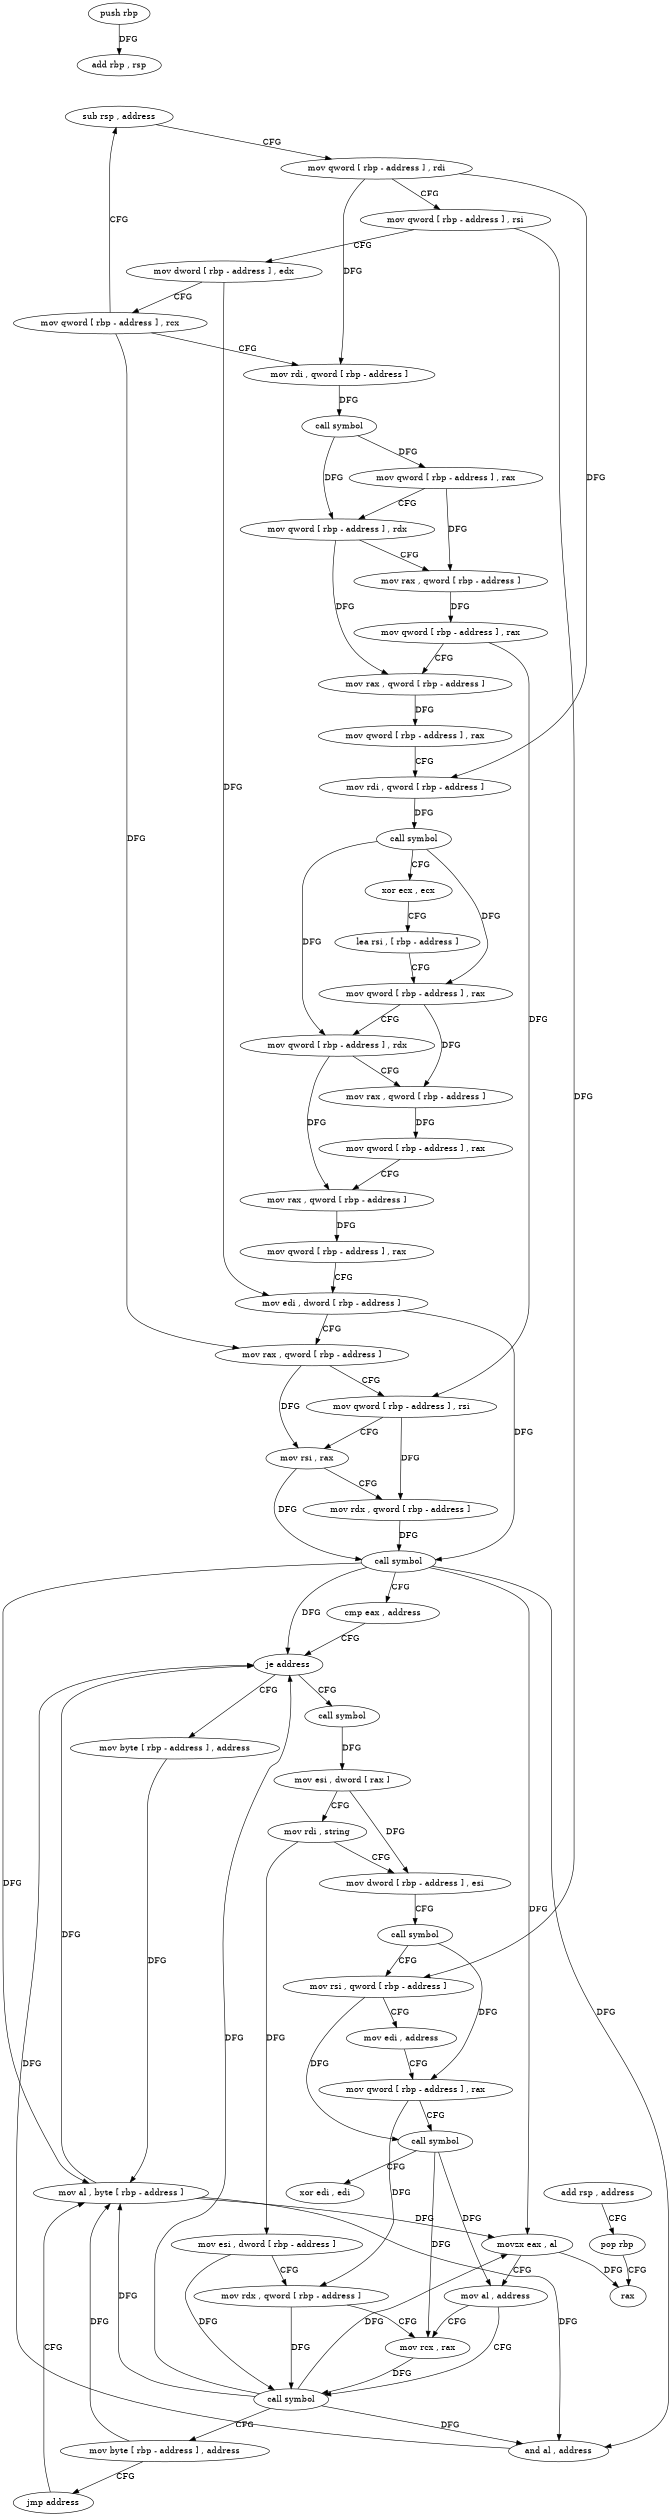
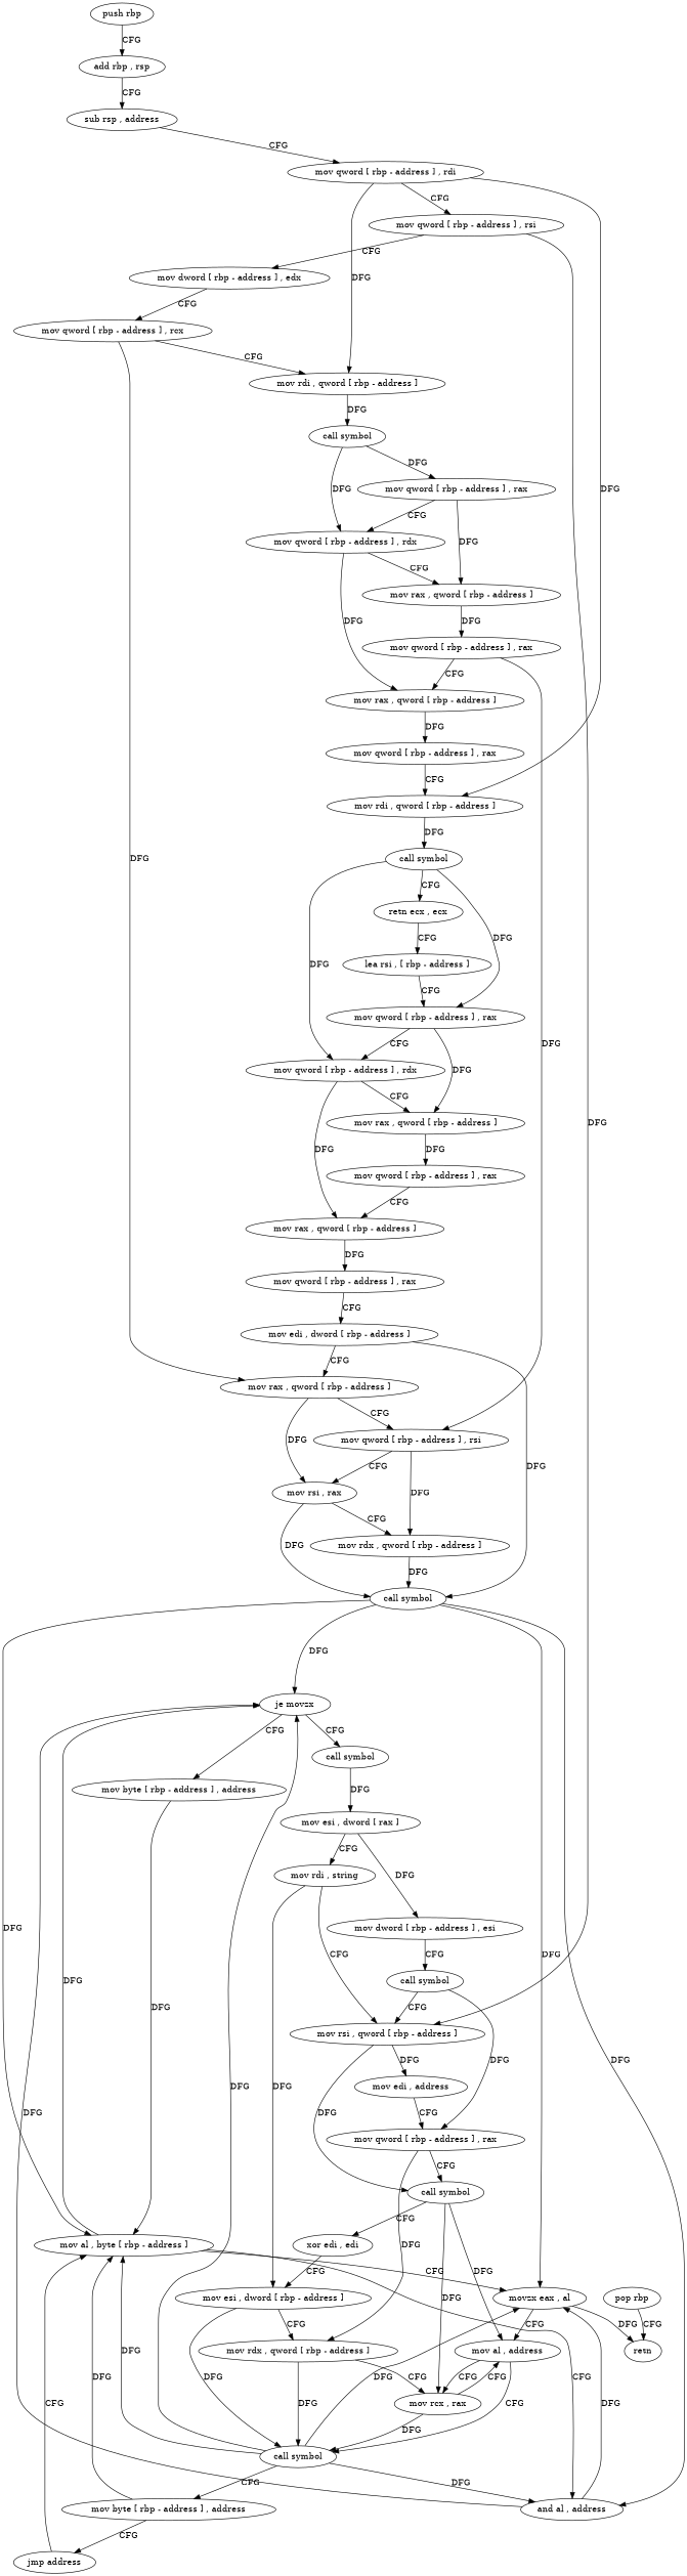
  digraph {
    n1 [label="push rbp"]
    n2 [label="add rbp , rsp"]
    n3 [label="sub rsp , address"]
    n4 [label="mov qword [ rbp - address ] , rdi"]
    n5 [label="mov qword [ rbp - address ] , rsi"]
    n6 [label="mov rdi , qword [ rbp - address ]"]
    n7 [label="mov rdi , qword [ rbp - address ]"]
    n8 [label="mov dword [ rbp - address ] , edx"]
    n9 [label="mov rsi , qword [ rbp - address ]"]
    n10 [label="call symbol"]
    n11 [label="call symbol"]
    n12 [label="mov qword [ rbp - address ] , rcx"]
    n13 [label="mov edi , dword [ rbp - address ]"]
    n14 [label="mov edi , address"]
    n15 [label="call symbol"]
    n16 [label="mov rax , qword [ rbp - address ]"]
    n17 [label="call symbol"]
    n18 [label="mov qword [ rbp - address ] , rsi"]
    n19 [label="mov rsi , rax"]
    n20 [label="mov qword [ rbp - address ] , rax"]
    n21 [label="mov qword [ rbp - address ] , rdx"]
    n22 [label="mov rax , qword [ rbp - address ]"]
    n23 [label="mov rax , qword [ rbp - address ]"]
    n24 [label="mov qword [ rbp - address ] , rax"]
    n25 [label="mov qword [ rbp - address ] , rax"]
    n26 [label="mov rdx , qword [ rbp - address ]"]
-   n27 [label="xor ecx , ecx"]
+   n27 [label="retn ecx , ecx"]
    n28 [label="mov qword [ rbp - address ] , rax"]
    n29 [label="mov qword [ rbp - address ] , rdx"]
    n30 [label="lea rsi , [ rbp - address ]"]
    n31 [label="mov rax , qword [ rbp - address ]"]
    n32 [label="mov rax , qword [ rbp - address ]"]
    n33 [label="mov qword [ rbp - address ] , rax"]
    n34 [label="mov qword [ rbp - address ] , rax"]
-   n35 [label="cmp eax , address"]
-   n36 [label="je address"]
+   n36 [label="je movzx"]
    n37 [label="mov al , byte [ rbp - address ]"]
    n38 [label="and al , address"]
    n39 [label="movzx eax , al"]
    n40 [label="mov byte [ rbp - address ] , address"]
    n41 [label="call symbol"]
    n42 [label="mov al , address"]
-   n43 [label=rax]
+   n43 [label=retn]
    n44 [label="mov esi , dword [ rax ]"]
    n45 [label="mov rdi , string"]
    n46 [label="mov dword [ rbp - address ] , esi"]
    n47 [label="mov esi , dword [ rbp - address ]"]
    n48 [label="call symbol"]
    n49 [label="mov qword [ rbp - address ] , rax"]
    n50 [label="mov rdx , qword [ rbp - address ]"]
    n51 [label="call symbol"]
    n52 [label="xor edi , edi"]
    n53 [label="mov rcx , rax"]
    n54 [label="mov byte [ rbp - address ] , address"]
    n55 [label="jmp address"]
-   n56 [label="add rsp , address"]
    n57 [label="pop rbp"]
-   n1 -> n2 [label=DFG]
-   n12 -> n3 [label=CFG]
+   n1 -> n2 [label=CFG]
+   n2 -> n3 [label=CFG]
    n3 -> n4 [label=CFG]
    n4 -> n5 [label=CFG]
    n4 -> n6 [label=DFG]
    n4 -> n7 [label=DFG]
    n5 -> n8 [label=CFG]
    n5 -> n9 [label=DFG]
    n6 -> n10 [label=DFG]
    n7 -> n11 [label=DFG]
    n8 -> n12 [label=CFG]
-   n8 -> n13 [label=DFG]
-   n9 -> n14 [label=CFG]
+   n9 -> n14 [label=DFG]
    n9 -> n15 [label=DFG]
    n10 -> n20 [label=DFG]
    n10 -> n21 [label=DFG]
    n11 -> n27 [label=CFG]
    n11 -> n28 [label=DFG]
    n11 -> n29 [label=DFG]
    n12 -> n6 [label=CFG]
    n12 -> n16 [label=DFG]
    n13 -> n16 [label=CFG]
    n13 -> n17 [label=DFG]
    n14 -> n49 [label=CFG]
    n15 -> n42 [label=DFG]
    n15 -> n52 [label=CFG]
    n15 -> n53 [label=DFG]
    n16 -> n18 [label=CFG]
    n16 -> n19 [label=DFG]
-   n17 -> n35 [label=CFG]
    n17 -> n36 [label=DFG]
    n17 -> n37 [label=DFG]
    n17 -> n38 [label=DFG]
    n17 -> n39 [label=DFG]
    n18 -> n19 [label=CFG]
    n18 -> n26 [label=DFG]
    n19 -> n17 [label=DFG]
    n19 -> n26 [label=CFG]
    n20 -> n21 [label=CFG]
    n20 -> n22 [label=DFG]
    n21 -> n22 [label=CFG]
    n21 -> n23 [label=DFG]
    n22 -> n24 [label=DFG]
    n23 -> n25 [label=DFG]
    n24 -> n18 [label=DFG]
    n24 -> n23 [label=CFG]
    n25 -> n7 [label=CFG]
    n26 -> n17 [label=DFG]
    n27 -> n30 [label=CFG]
    n28 -> n29 [label=CFG]
    n28 -> n31 [label=DFG]
    n29 -> n31 [label=CFG]
    n29 -> n32 [label=DFG]
    n30 -> n28 [label=CFG]
    n31 -> n33 [label=DFG]
    n32 -> n34 [label=DFG]
    n33 -> n32 [label=CFG]
    n34 -> n13 [label=CFG]
-   n35 -> n36 [label=CFG]
    n36 -> n40 [label=CFG]
    n36 -> n41 [label=CFG]
    n37 -> n36 [label=DFG]
-   n37 -> n38 [label=DFG]
-   n37 -> n39 [label=DFG]
+   n37 -> n38 [label=CFG]
+   n37 -> n39 [label=CFG]
    n38 -> n36 [label=DFG]
+   n38 -> n39 [label=DFG]
    n39 -> n42 [label=CFG]
    n39 -> n43 [label=DFG]
    n40 -> n37 [label=DFG]
    n41 -> n44 [label=DFG]
    n42 -> n51 [label=CFG]
    n42 -> n53 [label=CFG]
    n44 -> n45 [label=CFG]
    n44 -> n46 [label=DFG]
-   n45 -> n46 [label=CFG]
+   n45 -> n9 [label=CFG]
    n45 -> n47 [label=DFG]
    n46 -> n48 [label=CFG]
    n47 -> n50 [label=CFG]
    n47 -> n51 [label=DFG]
    n48 -> n9 [label=CFG]
    n48 -> n49 [label=DFG]
    n49 -> n15 [label=CFG]
    n49 -> n50 [label=DFG]
    n50 -> n51 [label=DFG]
    n50 -> n53 [label=CFG]
    n51 -> n36 [label=DFG]
    n51 -> n37 [label=DFG]
    n51 -> n38 [label=DFG]
    n51 -> n39 [label=DFG]
    n51 -> n54 [label=CFG]
+   n52 -> n47 [label=CFG]
+   n53 -> n42 [label=CFG]
    n53 -> n51 [label=DFG]
    n54 -> n37 [label=DFG]
    n54 -> n55 [label=CFG]
    n55 -> n37 [label=CFG]
-   n56 -> n57 [label=CFG]
    n57 -> n43 [label=CFG]
  }
